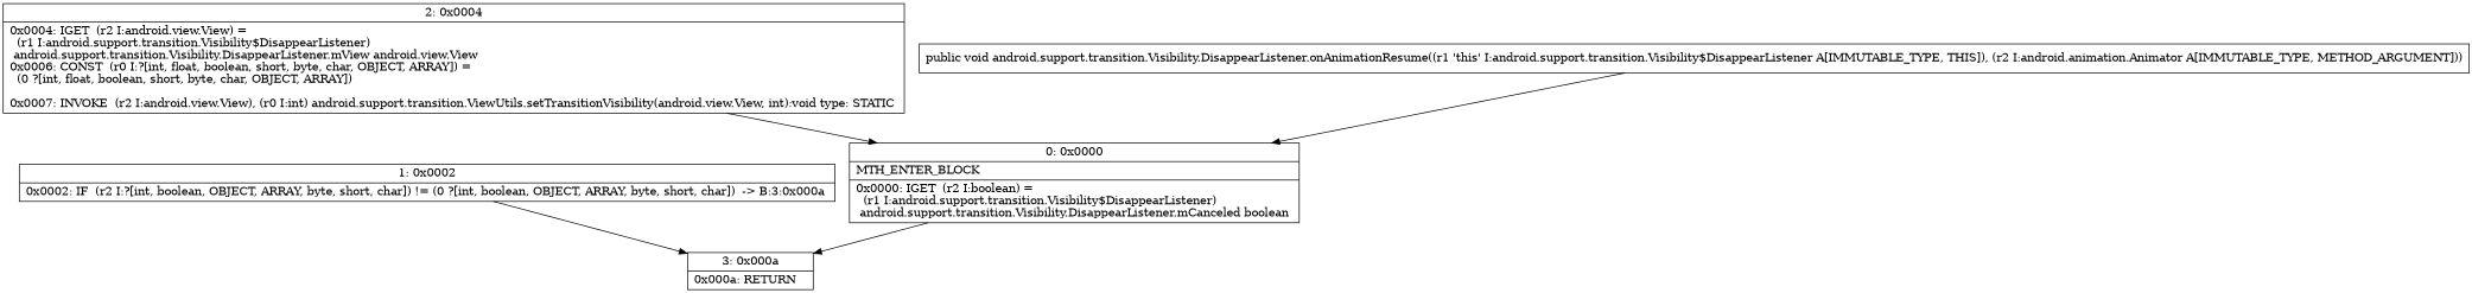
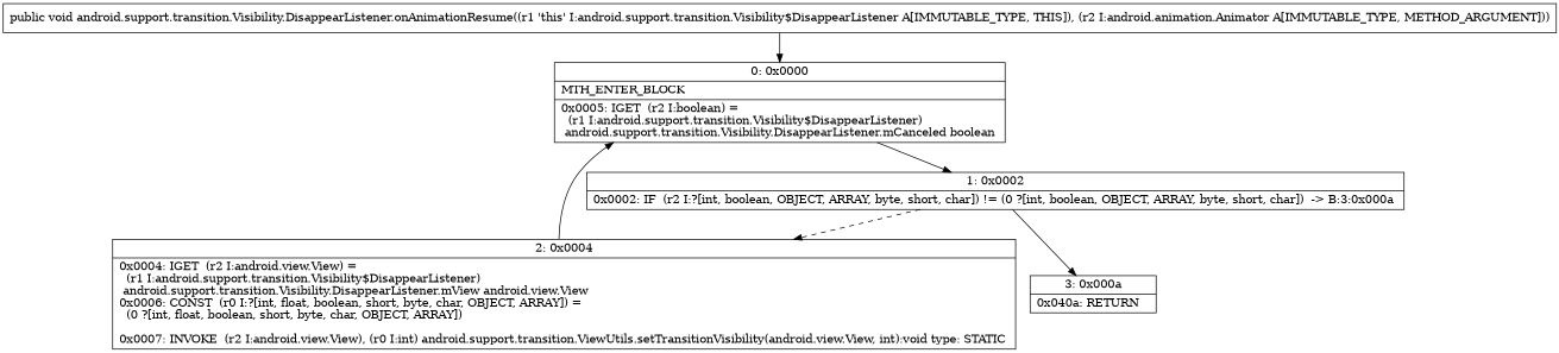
  digraph {
    node [shape=record]
-   n1 [label="{0\:\ 0x0000|MTH_ENTER_BLOCK\l|0x0000: IGET  (r2 I:boolean) = \l  (r1 I:android.support.transition.Visibility$DisappearListener)\l android.support.transition.Visibility.DisappearListener.mCanceled boolean \l}"]
+   n1 [label="{0\:\ 0x0000|MTH_ENTER_BLOCK\l|0x0005: IGET  (r2 I:boolean) = \l  (r1 I:android.support.transition.Visibility$DisappearListener)\l android.support.transition.Visibility.DisappearListener.mCanceled boolean \l}"]
    n2 [label="{1\:\ 0x0002|0x0002: IF  (r2 I:?[int, boolean, OBJECT, ARRAY, byte, short, char]) != (0 ?[int, boolean, OBJECT, ARRAY, byte, short, char])  \-\> B:3:0x000a \l}"]
    n3 [label="{2\:\ 0x0004|0x0004: IGET  (r2 I:android.view.View) = \l  (r1 I:android.support.transition.Visibility$DisappearListener)\l android.support.transition.Visibility.DisappearListener.mView android.view.View \l0x0006: CONST  (r0 I:?[int, float, boolean, short, byte, char, OBJECT, ARRAY]) = \l  (0 ?[int, float, boolean, short, byte, char, OBJECT, ARRAY])\l \l0x0007: INVOKE  (r2 I:android.view.View), (r0 I:int) android.support.transition.ViewUtils.setTransitionVisibility(android.view.View, int):void type: STATIC \l}"]
-   n4 [label="{3\:\ 0x000a|0x000a: RETURN   \l}"]
+   n4 [label="{3\:\ 0x000a|0x040a: RETURN   \l}"]
    n5 [label="{public void android.support.transition.Visibility.DisappearListener.onAnimationResume((r1 'this' I:android.support.transition.Visibility$DisappearListener A[IMMUTABLE_TYPE, THIS]), (r2 I:android.animation.Animator A[IMMUTABLE_TYPE, METHOD_ARGUMENT])) }"]
-   n1 -> n4
+   n1 -> n2
+   n2 -> n3 [style=dashed]
    n2 -> n4
    n3 -> n1
    n5 -> n1
  }
